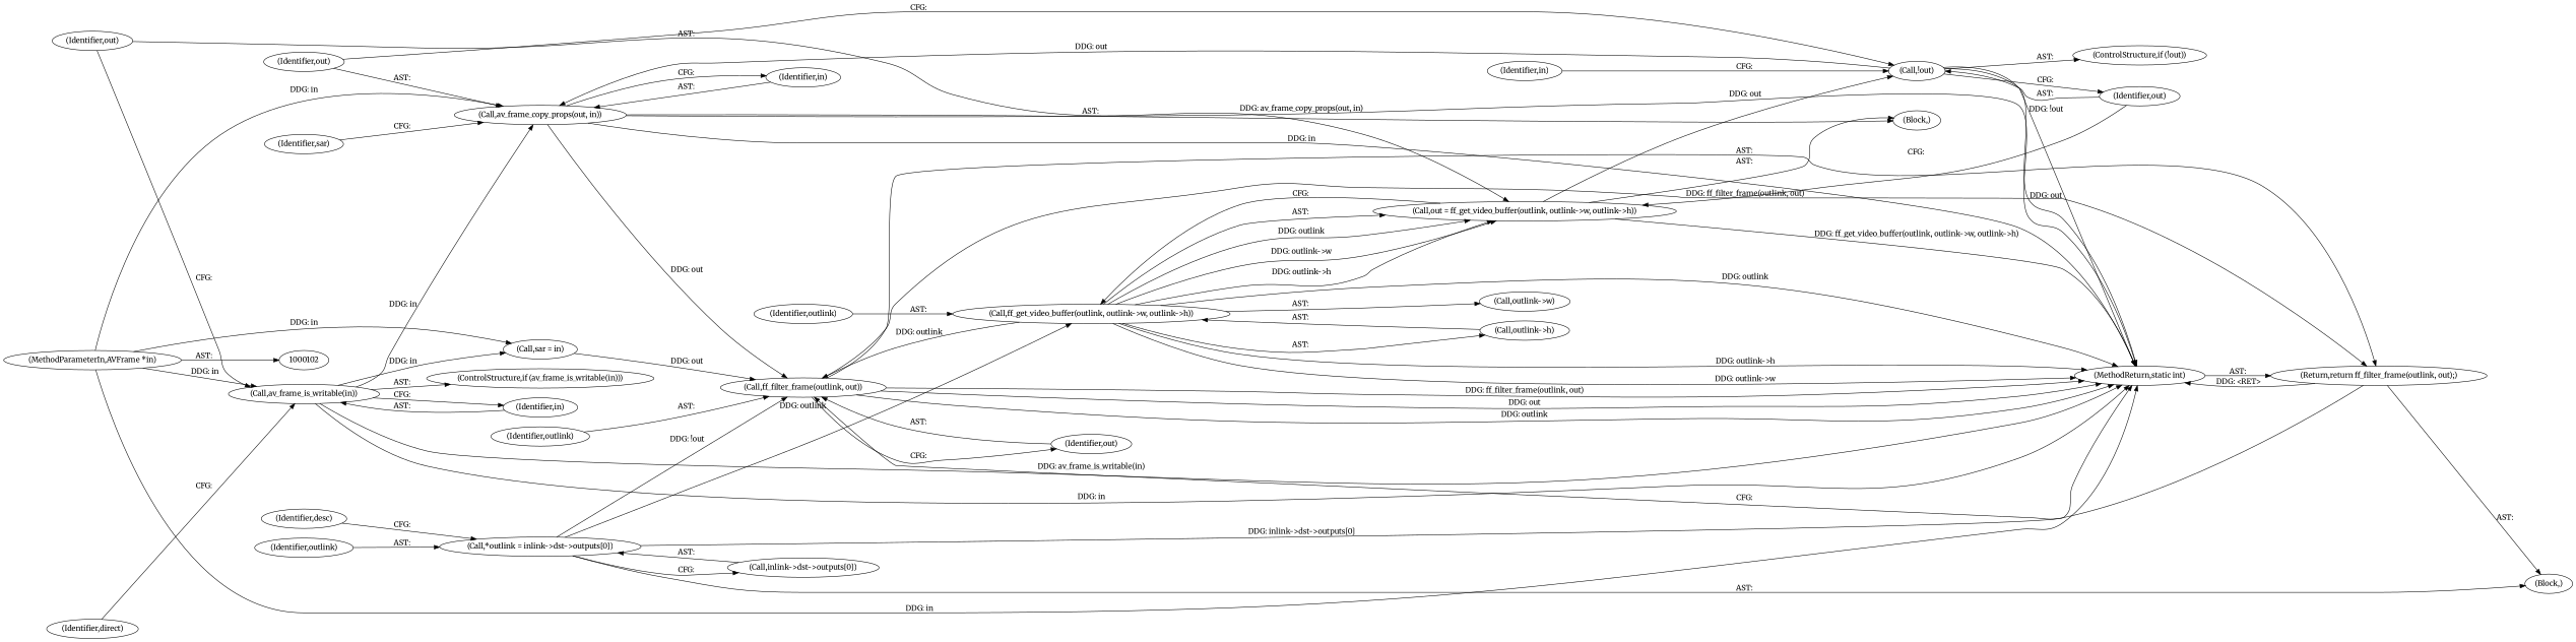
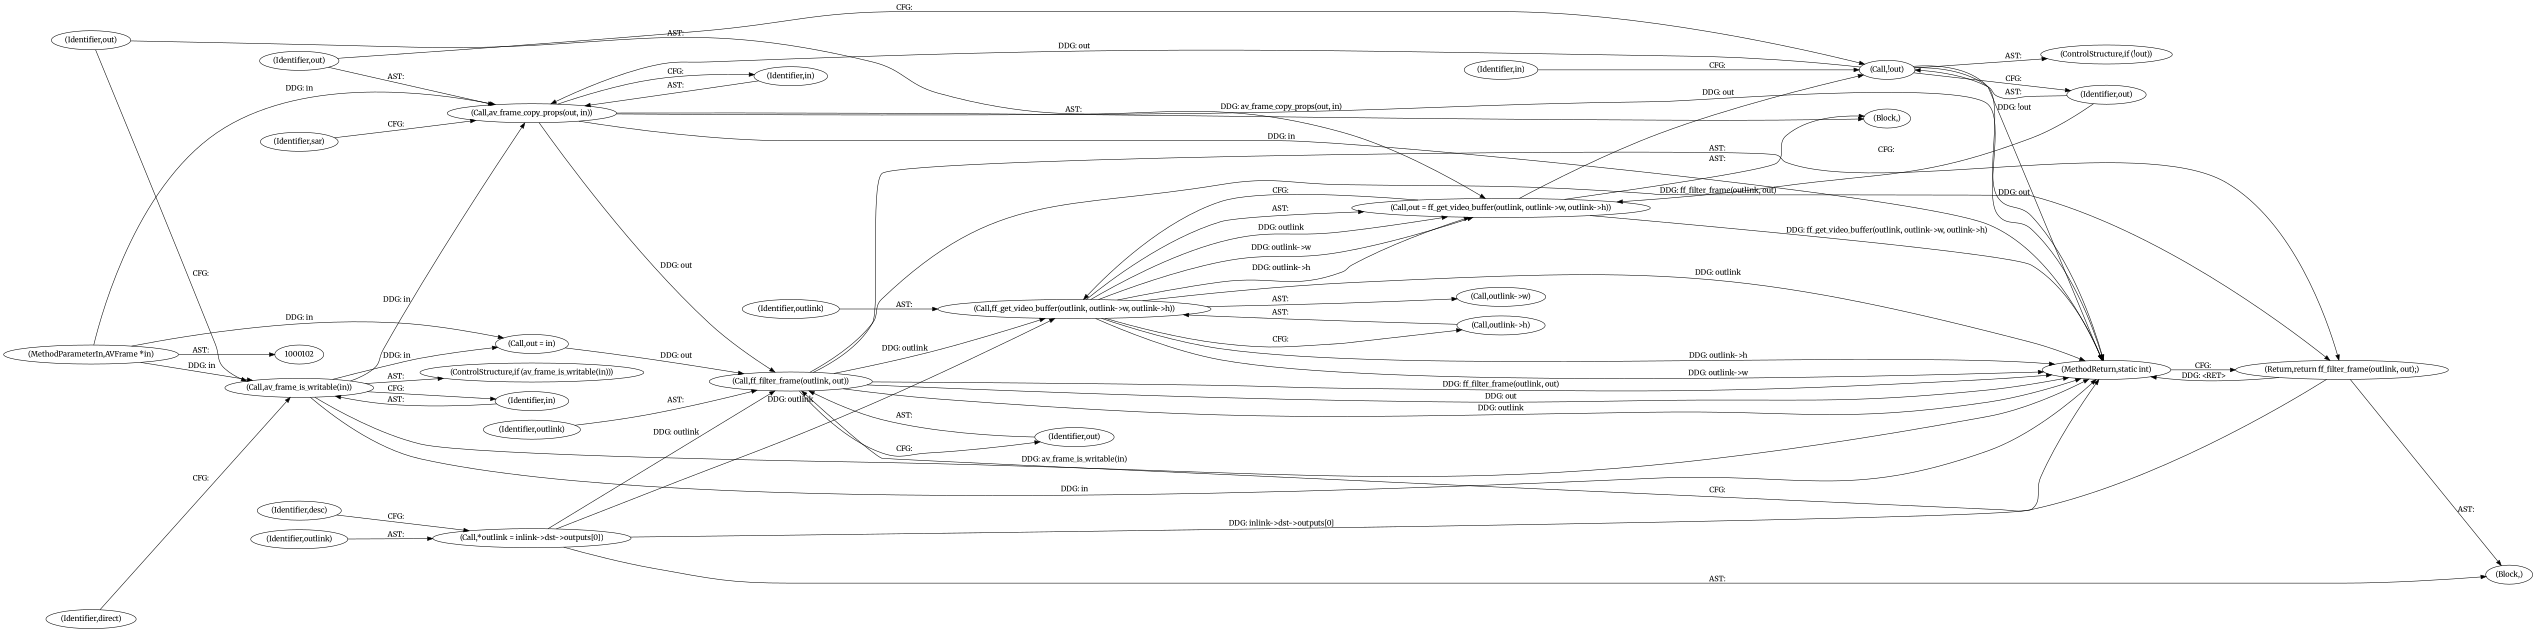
  digraph {
    fontname=Merriweather
    rankdir=LR
    node [fontname=Merriweather]
    edge [fontname=Merriweather]
    n1 [label="(Call,av_frame_copy_props(out, in))"]
    n2 [label="(Call,ff_filter_frame(outlink, out))"]
    n3 [label="(MethodReturn,static int)"]
    n4 [label="(Block,)"]
    n5 [label="(Identifier,in)"]
    n6 [label="(Return,return ff_filter_frame(outlink, out);)"]
    n7 [label="(Identifier,out)"]
    n8 [label="(Call,!out)"]
    n9 [label="(Identifier,out)"]
    n10 [label="(ControlStructure,if (!out))"]
    n11 [label="(Call,out = ff_get_video_buffer(outlink, outlink->w, outlink->h))"]
    n12 [label="(Call,ff_get_video_buffer(outlink, outlink->w, outlink->h))"]
    n13 [label="(Call,outlink->h)"]
    n14 [label="(Call,outlink->w)"]
    n15 [label="(Call,*outlink = inlink->dst->outputs[0])"]
    n16 [label="(Block,)"]
-   n17 [label="(Call,inlink->dst->outputs[0])"]
    n18 [label="(Call,av_frame_is_writable(in))"]
    n19 [label="(Identifier,in)"]
    n20 [label="(ControlStructure,if (av_frame_is_writable(in)))"]
-   n21 [label="(Call,sar = in)"]
+   n21 [label="(Call,out = in)"]
    n22 [label="(MethodParameterIn,AVFrame *in)"]
    1000102
    n24 [label="(Identifier,outlink)"]
    n25 [label="(Identifier,out)"]
    n26 [label="(Identifier,outlink)"]
    n27 [label="(Identifier,desc)"]
    n28 [label="(Identifier,sar)"]
    n29 [label="(Identifier,in)"]
    n30 [label="(Identifier,direct)"]
    n31 [label="(Identifier,outlink)"]
    n32 [label="(Identifier,out)"]
    n1 -> n2 [label="DDG: out"]
    n1 -> n3 [label="DDG: av_frame_copy_props(out, in)"]
    n1 -> n3 [label="DDG: in"]
    n1 -> n4 [label="AST: "]
    n1 -> n5 [label="CFG: "]
    n2 -> n3 [label="DDG: ff_filter_frame(outlink, out)"]
    n2 -> n3 [label="DDG: out"]
    n2 -> n3 [label="DDG: outlink"]
    n2 -> n6 [label="AST: "]
    n2 -> n6 [label="DDG: ff_filter_frame(outlink, out)"]
    n2 -> n7 [label="CFG: "]
-   n3 -> n6 [label="AST: "]
+   n3 -> n6 [label="CFG: "]
    n5 -> n1 [label="AST: "]
    n6 -> n2 [label="CFG: "]
    n6 -> n3 [label="DDG: <RET>"]
    n6 -> n16 [label="AST: "]
    n7 -> n2 [label="AST: "]
    n8 -> n1 [label="DDG: out"]
    n8 -> n3 [label="DDG: !out"]
    n8 -> n3 [label="DDG: out"]
    n8 -> n9 [label="CFG: "]
    n8 -> n10 [label="AST: "]
    n9 -> n8 [label="AST: "]
    n9 -> n11 [label="CFG: "]
    n11 -> n3 [label="DDG: ff_get_video_buffer(outlink, outlink->w, outlink->h)"]
    n11 -> n4 [label="AST: "]
    n11 -> n8 [label="DDG: out"]
    n11 -> n12 [label="CFG: "]
-   n12 -> n2 [label="DDG: outlink"]
+   n2 -> n12 [label="DDG: outlink"]
    n12 -> n3 [label="DDG: outlink"]
    n12 -> n3 [label="DDG: outlink->h"]
    n12 -> n3 [label="DDG: outlink->w"]
    n12 -> n11 [label="AST: "]
    n12 -> n11 [label="DDG: outlink"]
    n12 -> n11 [label="DDG: outlink->w"]
    n12 -> n11 [label="DDG: outlink->h"]
-   n12 -> n13 [label="AST: "]
+   n12 -> n13 [label="CFG: "]
    n12 -> n14 [label="AST: "]
    n13 -> n12 [label="AST: "]
-   n15 -> n2 [label="DDG: !out"]
+   n15 -> n2 [label="DDG: outlink"]
    n15 -> n3 [label="DDG: inlink->dst->outputs[0]"]
    n15 -> n12 [label="DDG: outlink"]
    n15 -> n16 [label="AST: "]
-   n15 -> n17 [label="CFG: "]
-   n17 -> n15 [label="AST: "]
    n18 -> n1 [label="DDG: in"]
    n18 -> n3 [label="DDG: av_frame_is_writable(in)"]
    n18 -> n3 [label="DDG: in"]
    n18 -> n19 [label="CFG: "]
    n18 -> n20 [label="AST: "]
    n18 -> n21 [label="DDG: in"]
    n19 -> n18 [label="AST: "]
    n21 -> n2 [label="DDG: out"]
    n22 -> n1 [label="DDG: in"]
-   n22 -> n3 [label="DDG: in"]
    n22 -> n18 [label="DDG: in"]
    n22 -> n21 [label="DDG: in"]
    n22 -> 1000102 [label="AST: "]
    n24 -> n12 [label="AST: "]
    n25 -> n1 [label="AST: "]
    n25 -> n8 [label="CFG: "]
    n26 -> n15 [label="AST: "]
    n27 -> n15 [label="CFG: "]
    n28 -> n1 [label="CFG: "]
    n29 -> n8 [label="CFG: "]
    n30 -> n18 [label="CFG: "]
    n31 -> n2 [label="AST: "]
    n32 -> n11 [label="AST: "]
    n32 -> n18 [label="CFG: "]
  }
